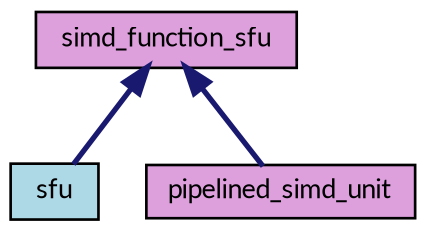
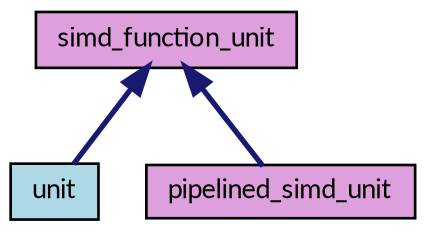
  digraph {
    fontname=Lato
    node [color=black fillcolor=plum fontname=Lato fontsize=10 shape=record style=filled]
    edge [color=midnightblue dir=back fontname=Lato fontsize=10 labelfontname=FreeSans labelfontsize=10 style=bold]
-   n1 [fillcolor=lightblue fontcolor=black height=0.2 label=sfu width=0.4]
+   n1 [fillcolor=lightblue fontcolor=black height=0.2 label=unit width=0.4]
    n2 [height=0.2 label=pipelined_simd_unit width=0.4]
-   n3 [height=0.2 label=simd_function_sfu width=0.4]
+   n3 [height=0.2 label=simd_function_unit width=0.4]
    n3 -> n1
    n3 -> n2
  }
